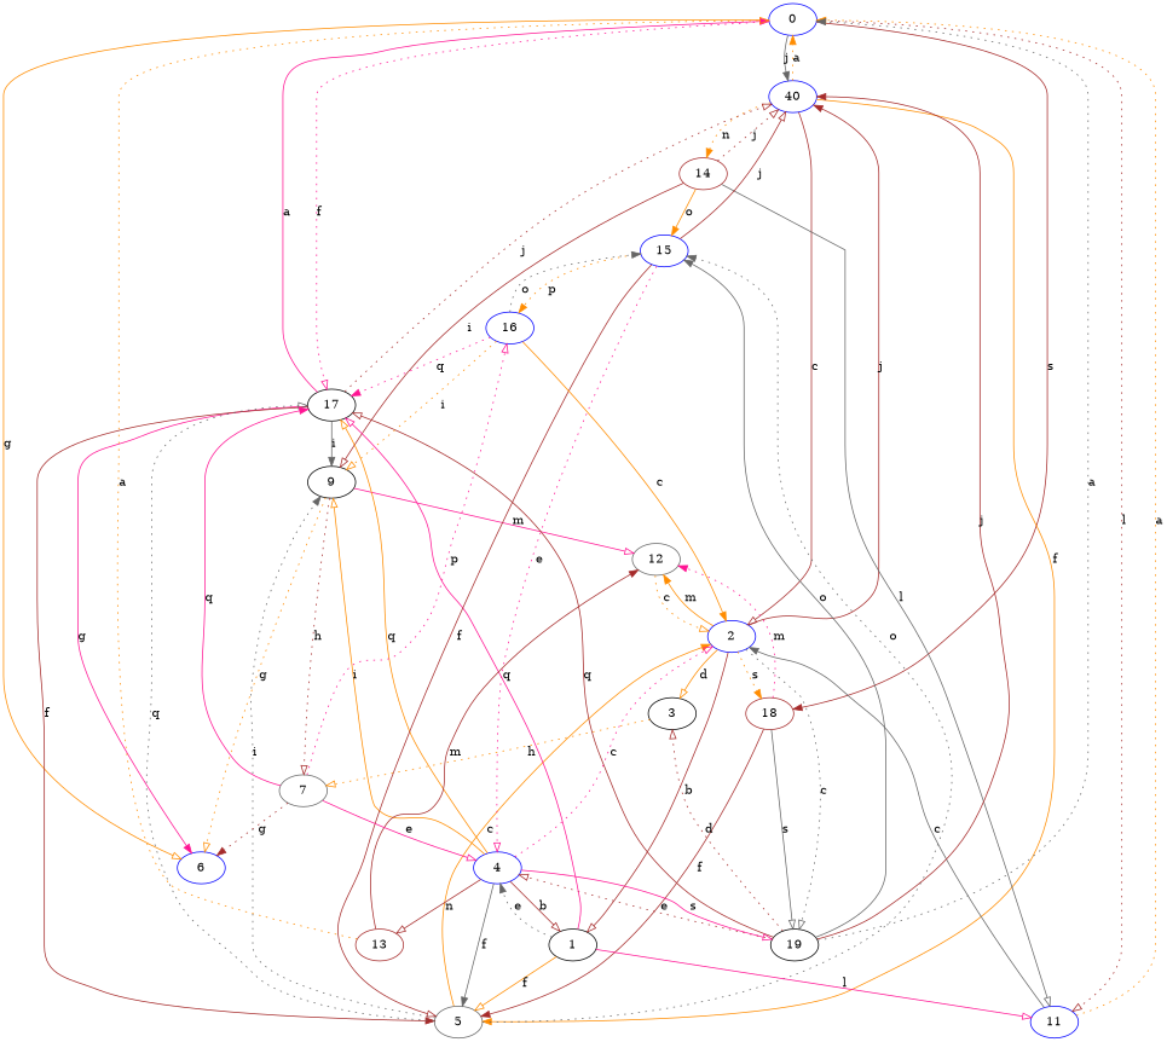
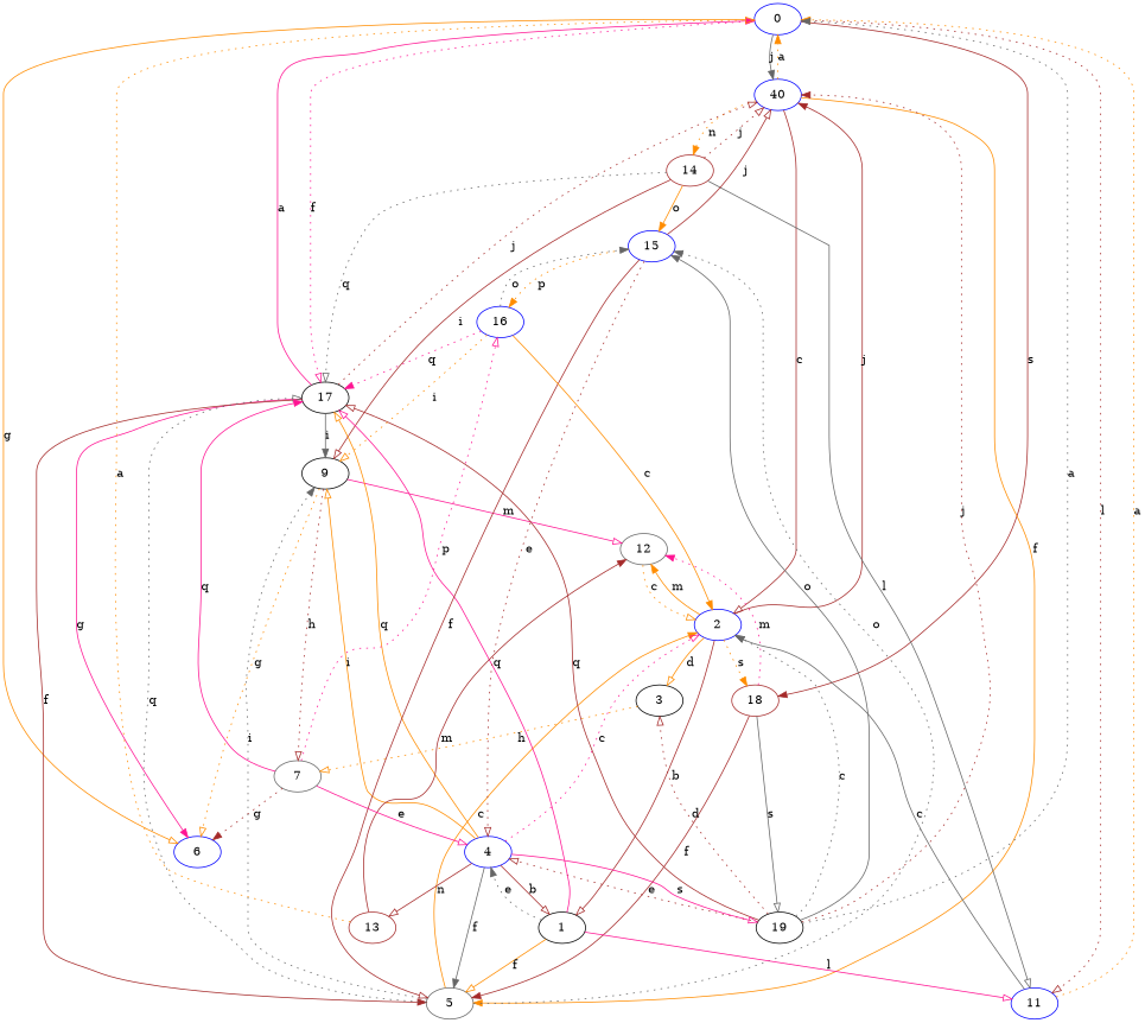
  strict digraph {
    fontname="DejaVu Serif"
    node [color=blue fontname="DejaVu Serif"]
    edge [arrowhead=onormal color=brown fontname="DejaVu Serif" style=solid]
    0
    6
    n3 [label=40]
    11
    17 [color=black]
    18 [color=brown]
    5 [color=gray40]
    2
    14 [color=brown]
    9 [color=black]
    12 [color=gray40]
    19 [color=black]
    1 [color=black]
    4
    13 [color=brown]
    15
    3 [color=black]
    7 [color=gray40]
    16
    0 -> 6 [color=darkorange label=g]
    0 -> n3 [arrowhead=normal color=gray40 label=j]
    0 -> 11 [label=l style=dotted]
    0 -> 17 [color=deeppink label=f style=dotted]
    0 -> 18 [arrowhead=normal label=s]
    n3 -> 0 [arrowhead=normal color=darkorange label=a style=dotted]
    n3 -> 5 [arrowhead=normal color=darkorange label=f]
    n3 -> 2 [label=c]
    n3 -> 14 [arrowhead=normal color=darkorange label=n style=dotted]
    11 -> 0 [arrowhead=normal color=darkorange label=a style=dotted]
    11 -> 2 [arrowhead=normal color=gray40 label=c]
    17 -> 0 [arrowhead=normal color=deeppink label=a]
    17 -> 6 [arrowhead=normal color=deeppink label=g]
    17 -> n3 [label=j style=dotted]
    17 -> 5 [arrowhead=normal label=f]
    17 -> 9 [arrowhead=normal color=gray40 label=i]
    18 -> 5 [arrowhead=normal label=f]
    18 -> 12 [arrowhead=normal color=deeppink label=m style=dotted]
    18 -> 19 [color=gray40 label=s]
    5 -> 17 [color=gray40 label=q style=dotted]
    5 -> 2 [arrowhead=normal color=darkorange label=c]
    5 -> 9 [arrowhead=normal color=gray40 label=i style=dotted]
    5 -> 15 [arrowhead=normal color=gray40 label=o style=dotted]
    2 -> n3 [arrowhead=normal label=j]
    2 -> 18 [arrowhead=normal color=darkorange label=s style=dotted]
    2 -> 12 [arrowhead=normal color=darkorange label=m]
    2 -> 1 [label=b]
    2 -> 3 [color=darkorange label=d]
    14 -> n3 [label=j style=dotted]
    14 -> 11 [color=gray40 label=l]
+   14 -> 17 [color=gray40 label=q style=dotted]
    14 -> 9 [label=i]
    14 -> 15 [arrowhead=normal color=darkorange label=o]
    9 -> 6 [color=darkorange label=g style=dotted]
    9 -> 12 [color=deeppink label=m]
    9 -> 7 [label=h style=dotted]
    12 -> 2 [color=darkorange label=c style=dotted]
    19 -> 0 [arrowhead=normal color=gray40 label=a style=dotted]
-   19 -> n3 [arrowhead=normal label=j]
+   19 -> n3 [arrowhead=normal label=j style=dotted]
    19 -> 17 [label=q]
-   2 -> 19 [color=gray40 label=c style=dotted]
+   19 -> 2 [color=gray40 label=c style=dotted]
    19 -> 4 [label=e style=dotted]
    19 -> 15 [arrowhead=normal color=gray40 label=o]
    19 -> 3 [label=d style=dotted]
    1 -> 11 [color=deeppink label=l]
    1 -> 17 [color=deeppink label=q]
    1 -> 5 [color=darkorange label=f]
    1 -> 4 [arrowhead=normal color=gray40 label=e style=dotted]
    4 -> 17 [color=darkorange label=q]
    4 -> 5 [arrowhead=normal color=gray40 label=f]
    4 -> 2 [color=deeppink label=c style=dotted]
    4 -> 9 [color=darkorange label=i]
    4 -> 19 [color=deeppink label=s]
    4 -> 1 [label=b]
    4 -> 13 [label=n]
    13 -> 0 [color=darkorange label=a style=dotted]
    13 -> 12 [arrowhead=normal label=m]
    15 -> n3 [label=j]
    15 -> 5 [label=f]
-   15 -> 4 [color=deeppink label=e style=dotted]
+   15 -> 4 [label=e style=dotted]
    15 -> 16 [arrowhead=normal color=darkorange label=p style=dotted]
    3 -> 7 [color=darkorange label=h style=dotted]
    7 -> 6 [arrowhead=normal label=g style=dotted]
    7 -> 17 [arrowhead=normal color=deeppink label=q]
    7 -> 4 [color=deeppink label=e]
    7 -> 16 [color=deeppink label=p style=dotted]
    16 -> 17 [arrowhead=normal color=deeppink label=q style=dotted]
    16 -> 2 [arrowhead=normal color=darkorange label=c]
    16 -> 9 [color=darkorange label=i style=dotted]
    16 -> 15 [arrowhead=normal color=gray40 label=o style=dotted]
  }
